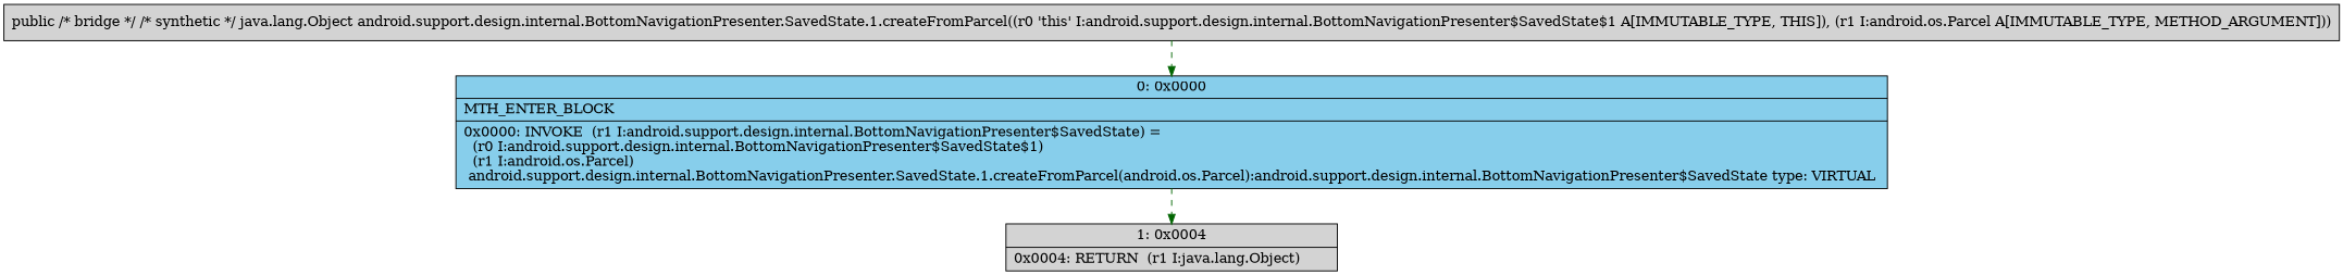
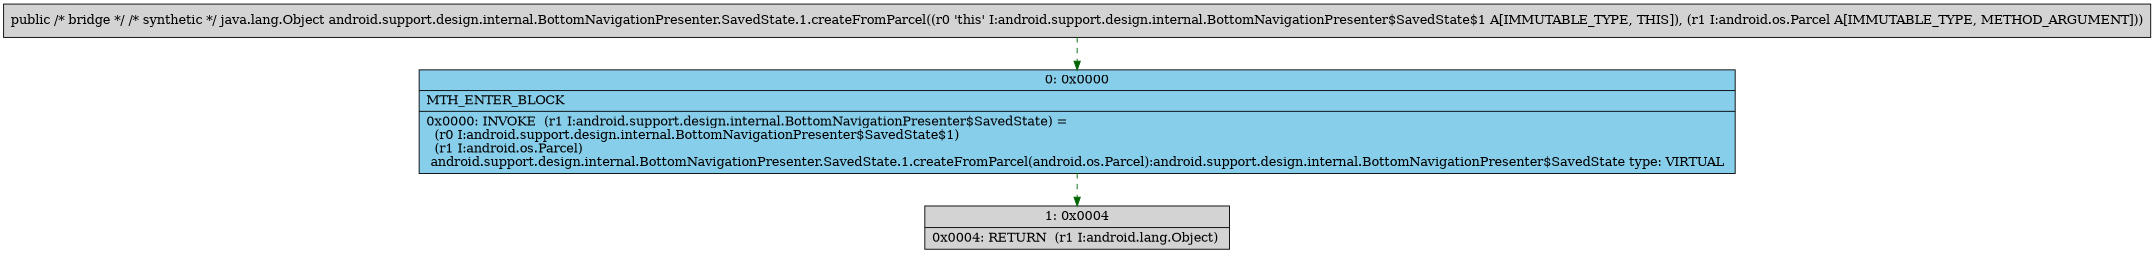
  digraph {
    node [shape=record style=filled fillcolor=lightgrey]
    edge [color=darkgreen style=dashed]
    n1 [label="{0\:\ 0x0000|MTH_ENTER_BLOCK\l|0x0000: INVOKE  (r1 I:android.support.design.internal.BottomNavigationPresenter$SavedState) = \l  (r0 I:android.support.design.internal.BottomNavigationPresenter$SavedState$1)\l  (r1 I:android.os.Parcel)\l android.support.design.internal.BottomNavigationPresenter.SavedState.1.createFromParcel(android.os.Parcel):android.support.design.internal.BottomNavigationPresenter$SavedState type: VIRTUAL \l}" fillcolor=skyblue]
-   n2 [label="{1\:\ 0x0004|0x0004: RETURN  (r1 I:java.lang.Object) \l}"]
+   n2 [label="{1\:\ 0x0004|0x0004: RETURN  (r1 I:android.lang.Object) \l}"]
    n3 [label="{public \/* bridge *\/ \/* synthetic *\/ java.lang.Object android.support.design.internal.BottomNavigationPresenter.SavedState.1.createFromParcel((r0 'this' I:android.support.design.internal.BottomNavigationPresenter$SavedState$1 A[IMMUTABLE_TYPE, THIS]), (r1 I:android.os.Parcel A[IMMUTABLE_TYPE, METHOD_ARGUMENT])) }"]
    n1 -> n2
    n3 -> n1
  }
